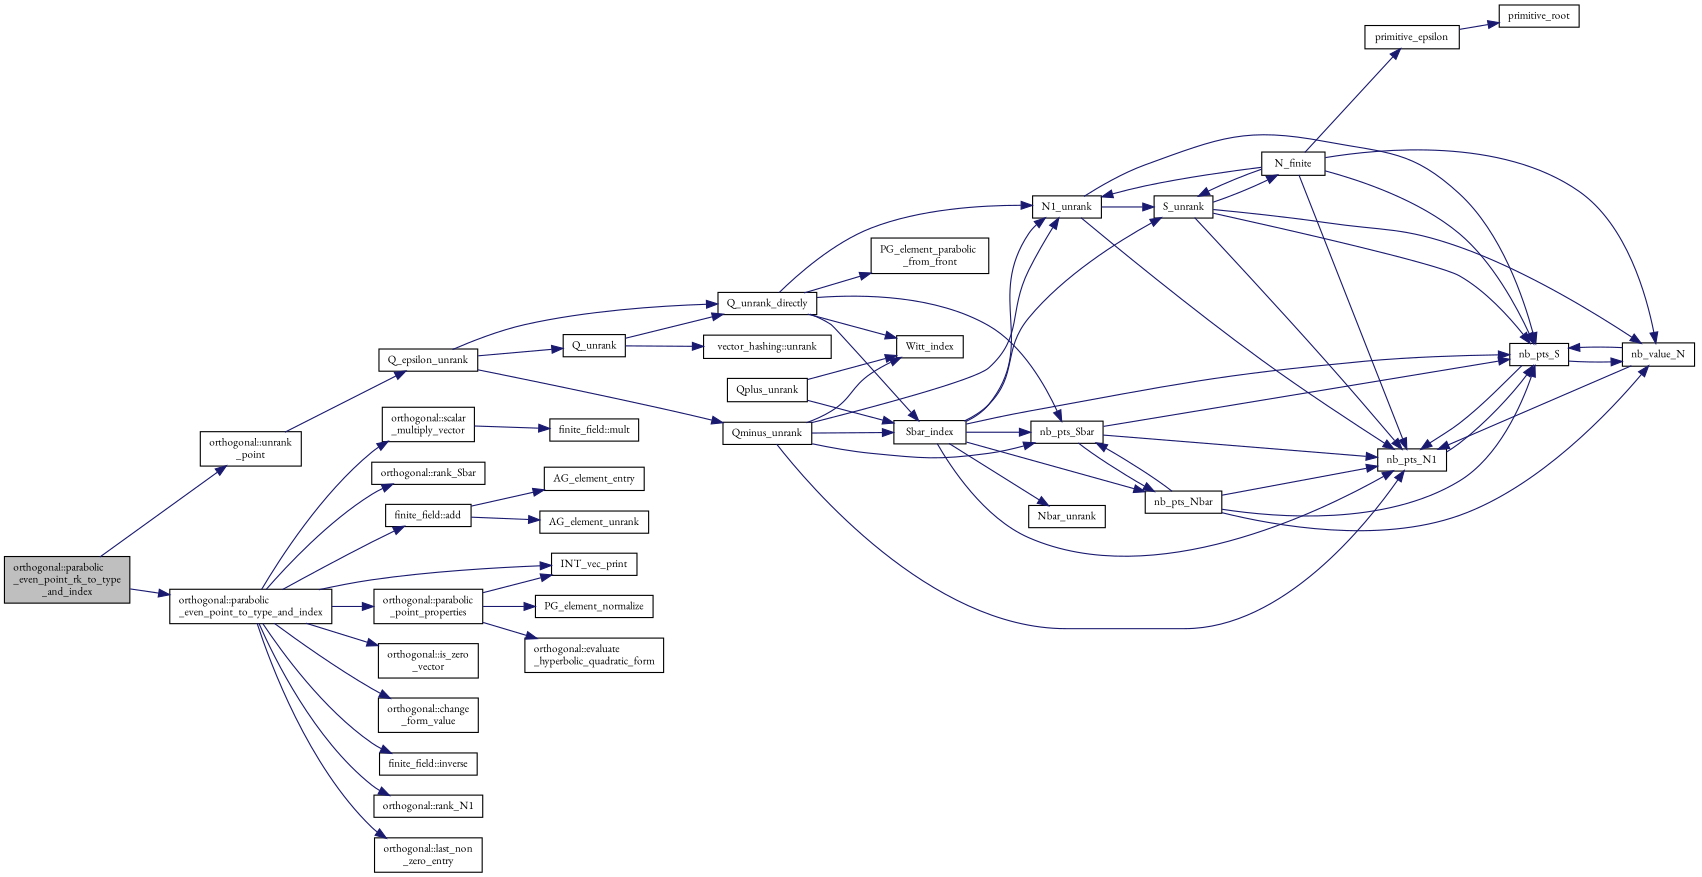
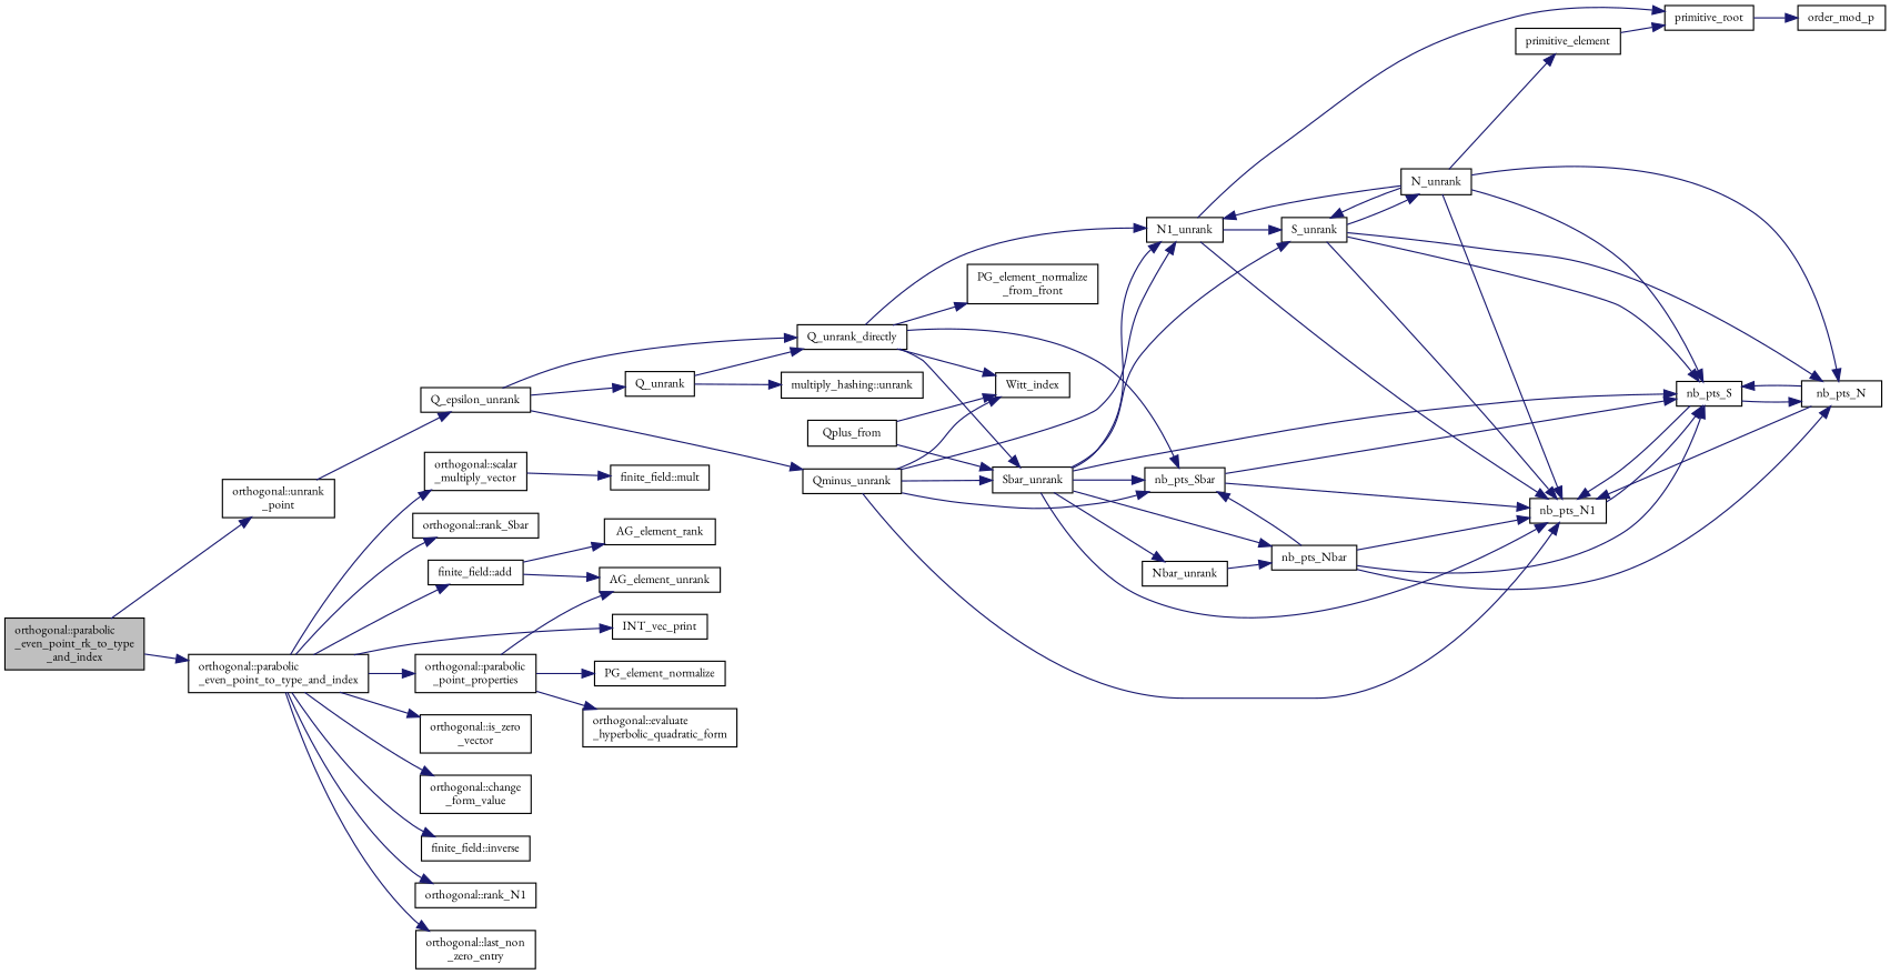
  digraph {
    fontname="EB Garamond"
    rankdir=LR
    node [color=black fillcolor=white fontname="EB Garamond" fontsize=10 shape=record style=filled]
    edge [color=midnightblue fontname="EB Garamond" fontsize=10 labelfontname=Helvetica labelfontsize=10 style=solid]
    n1 [fillcolor=grey75 fontcolor=black height=0.2 label="orthogonal::parabolic\l_even_point_rk_to_type\l_and_index" width=0.4]
    n2 [height=0.2 label="orthogonal::unrank\l_point" width=0.4]
    n3 [height=0.2 label="orthogonal::parabolic\l_even_point_to_type_and_index" width=0.4]
    n4 [height=0.2 label=Q_epsilon_unrank width=0.4]
    n5 [height=0.2 label=INT_vec_print width=0.4]
    n6 [height=0.2 label="orthogonal::parabolic\l_point_properties" width=0.4]
    n7 [height=0.2 label="orthogonal::is_zero\l_vector" width=0.4]
    n8 [height=0.2 label="orthogonal::change\l_form_value" width=0.4]
    n9 [height=0.2 label="finite_field::inverse" width=0.4]
    n10 [height=0.2 label="orthogonal::rank_N1" width=0.4]
    n11 [height=0.2 label="orthogonal::last_non\l_zero_entry" width=0.4]
    n12 [height=0.2 label="orthogonal::scalar\l_multiply_vector" width=0.4]
    n13 [height=0.2 label="orthogonal::rank_Sbar" width=0.4]
    n14 [height=0.2 label="finite_field::add" width=0.4]
    n15 [height=0.2 label=Q_unrank width=0.4]
    n16 [height=0.2 label=Qminus_unrank width=0.4]
    n17 [height=0.2 label=Q_unrank_directly width=0.4]
-   n18 [height=0.2 label="vector_hashing::unrank" width=0.4]
-   n19 [height=0.2 label=Qplus_unrank width=0.4]
+   n18 [height=0.2 label="multiply_hashing::unrank" width=0.4]
+   n19 [height=0.2 label=Qplus_from width=0.4]
    n20 [height=0.2 label=Witt_index width=0.4]
-   n21 [height=0.2 label=Sbar_index width=0.4]
+   n21 [height=0.2 label=Sbar_unrank width=0.4]
    n22 [height=0.2 label=nb_pts_Sbar width=0.4]
    n23 [height=0.2 label=N1_unrank width=0.4]
    n24 [height=0.2 label=nb_pts_N1 width=0.4]
-   n25 [height=0.2 label="PG_element_parabolic\l_from_front" width=0.4]
+   n25 [height=0.2 label="PG_element_normalize\l_from_front" width=0.4]
    n26 [height=0.2 label=nb_pts_S width=0.4]
    n27 [height=0.2 label=nb_pts_Nbar width=0.4]
    n28 [height=0.2 label=S_unrank width=0.4]
    n29 [height=0.2 label=Nbar_unrank width=0.4]
-   n30 [height=0.2 label=nb_value_N width=0.4]
-   n31 [height=0.2 label=N_finite width=0.4]
-   n32 [height=0.2 label=primitive_epsilon width=0.4]
+   n30 [height=0.2 label=nb_pts_N width=0.4]
+   n31 [height=0.2 label=N_unrank width=0.4]
+   n32 [height=0.2 label=primitive_element width=0.4]
    n33 [height=0.2 label=primitive_root width=0.4]
+   n34 [height=0.2 label=order_mod_p width=0.4]
    n35 [height=0.2 label=PG_element_normalize width=0.4]
    n36 [height=0.2 label="orthogonal::evaluate\l_hyperbolic_quadratic_form" width=0.4]
    n37 [height=0.2 label="finite_field::mult" width=0.4]
    n38 [height=0.2 label=AG_element_unrank width=0.4]
-   n39 [height=0.2 label=AG_element_entry width=0.4]
+   n39 [height=0.2 label=AG_element_rank width=0.4]
    n1 -> n2
    n1 -> n3
    n2 -> n4
    n3 -> n5
    n3 -> n6
    n3 -> n7
    n3 -> n8
    n3 -> n9
    n3 -> n10
    n3 -> n11
    n3 -> n12
    n3 -> n13
    n3 -> n14
    n4 -> n15
    n4 -> n16
    n4 -> n17
-   n6 -> n5
+   n6 -> n38
    n6 -> n35
    n6 -> n36
    n12 -> n37
    n14 -> n38
    n14 -> n39
    n15 -> n17
    n15 -> n18
    n16 -> n20
    n16 -> n21
    n16 -> n22
    n16 -> n23
    n16 -> n24
    n17 -> n20
    n17 -> n21
    n17 -> n22
    n17 -> n23
    n17 -> n25
    n19 -> n20
    n19 -> n21
    n21 -> n22
    n21 -> n23
    n21 -> n24
    n21 -> n26
    n21 -> n27
    n21 -> n28
    n21 -> n29
    n22 -> n24
    n22 -> n26
-   n22 -> n27
+   n29 -> n27
    n23 -> n24
-   n23 -> n26
+   n23 -> n33
    n23 -> n28
    n24 -> n26
    n26 -> n24
    n26 -> n30
    n27 -> n22
    n27 -> n24
    n27 -> n26
    n27 -> n30
    n28 -> n24
    n28 -> n26
    n28 -> n30
    n28 -> n31
    n30 -> n24
    n30 -> n26
    n31 -> n23
    n31 -> n24
    n31 -> n26
    n31 -> n28
    n31 -> n30
    n31 -> n32
    n32 -> n33
+   n33 -> n34
  }
